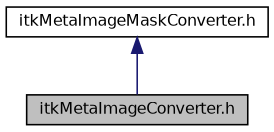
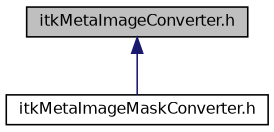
  digraph {
    node [color=black fontname=Helvetica fontsize=10 shape=record style=filled]
    n1 [fillcolor=grey75 fontcolor=black height=0.2 label="itkMetaImageConverter.h" width=0.4]
    n2 [fillcolor=white height=0.2 label="itkMetaImageMaskConverter.h" width=0.4]
-   n2 -> n1 [color=midnightblue dir=back fontname=Helvetica fontsize=10 labelfontname=Helvetica labelfontsize=10 style=solid]
+   n1 -> n2 [color=midnightblue dir=back fontname=Helvetica fontsize=10 labelfontname=Helvetica labelfontsize=10 style=solid]
  }
